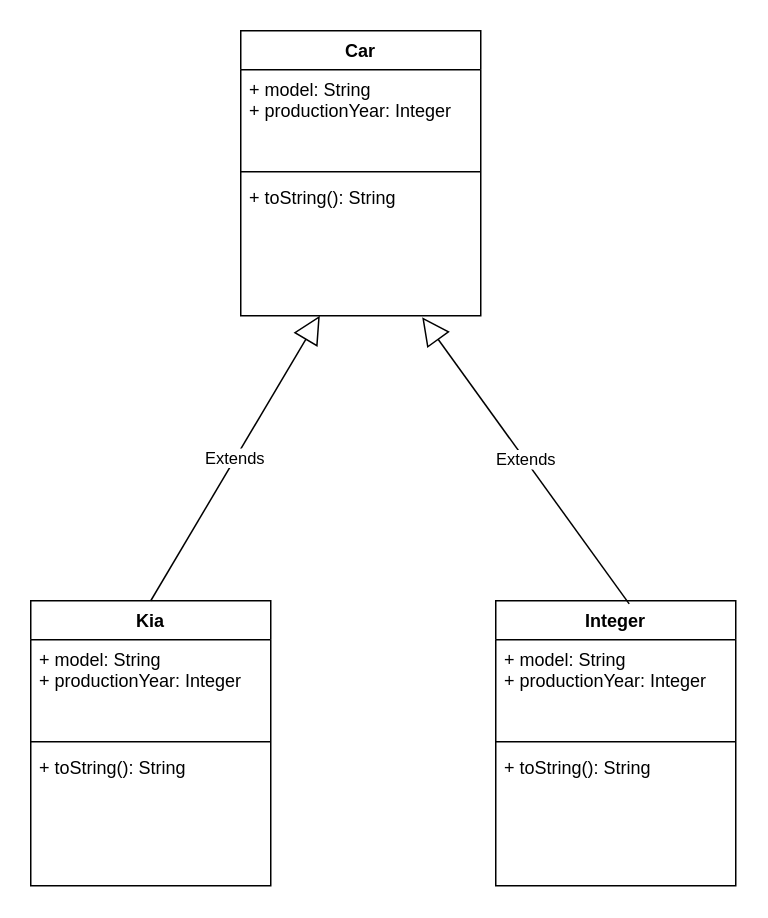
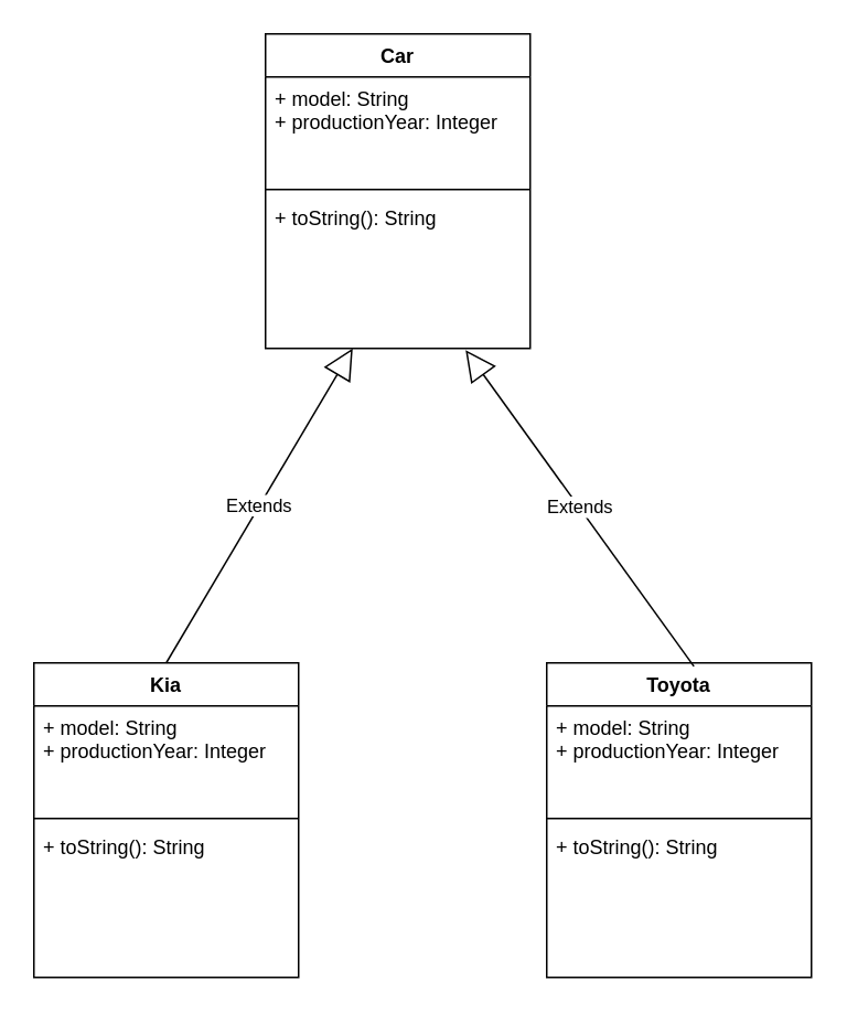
  <mxCell id="0" />
  <mxCell id="1" parent="0" />
  <mxCell id="2" value="Car" style="swimlane;fontStyle=1;align=center;verticalAlign=top;childLayout=stackLayout;horizontal=1;startSize=26;horizontalStack=0;resizeParent=1;resizeParentMax=0;resizeLast=0;collapsible=1;marginBottom=0;" vertex="1" parent="1"><mxGeometry x="160" y="20" width="160" height="190" as="geometry" /></mxCell>
  <mxCell id="3" value="+ model: String&#10;+ productionYear: Integer" style="text;strokeColor=none;fillColor=none;align=left;verticalAlign=top;spacingLeft=4;spacingRight=4;overflow=hidden;rotatable=0;points=[[0,0.5],[1,0.5]];portConstraint=eastwest;" vertex="1" parent="2"><mxGeometry y="26" width="160" height="64" as="geometry" /></mxCell>
  <mxCell id="4" value="" style="line;strokeWidth=1;fillColor=none;align=left;verticalAlign=middle;spacingTop=-1;spacingLeft=3;spacingRight=3;rotatable=0;labelPosition=right;points=[];portConstraint=eastwest;strokeColor=inherit;" vertex="1" parent="2"><mxGeometry y="90" width="160" height="8" as="geometry" /></mxCell>
  <mxCell id="5" value="+ toString(): String" style="text;strokeColor=none;fillColor=none;align=left;verticalAlign=top;spacingLeft=4;spacingRight=4;overflow=hidden;rotatable=0;points=[[0,0.5],[1,0.5]];portConstraint=eastwest;" vertex="1" parent="2"><mxGeometry y="98" width="160" height="92" as="geometry" /></mxCell>
- <mxCell id="6" value="Integer" style="swimlane;fontStyle=1;align=center;verticalAlign=top;childLayout=stackLayout;horizontal=1;startSize=26;horizontalStack=0;resizeParent=1;resizeParentMax=0;resizeLast=0;collapsible=1;marginBottom=0;" vertex="1" parent="1"><mxGeometry x="330" y="400" width="160" height="190" as="geometry" /></mxCell>
+ <mxCell id="6" value="Toyota" style="swimlane;fontStyle=1;align=center;verticalAlign=top;childLayout=stackLayout;horizontal=1;startSize=26;horizontalStack=0;resizeParent=1;resizeParentMax=0;resizeLast=0;collapsible=1;marginBottom=0;" vertex="1" parent="1"><mxGeometry x="330" y="400" width="160" height="190" as="geometry" /></mxCell>
  <mxCell id="7" value="+ model: String&#10;+ productionYear: Integer" style="text;strokeColor=none;fillColor=none;align=left;verticalAlign=top;spacingLeft=4;spacingRight=4;overflow=hidden;rotatable=0;points=[[0,0.5],[1,0.5]];portConstraint=eastwest;" vertex="1" parent="6"><mxGeometry y="26" width="160" height="64" as="geometry" /></mxCell>
  <mxCell id="8" value="" style="line;strokeWidth=1;fillColor=none;align=left;verticalAlign=middle;spacingTop=-1;spacingLeft=3;spacingRight=3;rotatable=0;labelPosition=right;points=[];portConstraint=eastwest;strokeColor=inherit;" vertex="1" parent="6"><mxGeometry y="90" width="160" height="8" as="geometry" /></mxCell>
  <mxCell id="9" value="+ toString(): String" style="text;strokeColor=none;fillColor=none;align=left;verticalAlign=top;spacingLeft=4;spacingRight=4;overflow=hidden;rotatable=0;points=[[0,0.5],[1,0.5]];portConstraint=eastwest;" vertex="1" parent="6"><mxGeometry y="98" width="160" height="92" as="geometry" /></mxCell>
  <mxCell id="10" value="Extends" style="endArrow=block;endSize=16;endFill=0;html=1;rounded=0;exitX=0.556;exitY=0.011;exitDx=0;exitDy=0;exitPerimeter=0;entryX=0.756;entryY=1.011;entryDx=0;entryDy=0;entryPerimeter=0;" edge="1" parent="1" source="6" target="5"><mxGeometry width="160" relative="1" as="geometry"><mxPoint x="-160" y="530" as="sourcePoint" /><mxPoint x="0" y="530" as="targetPoint" /></mxGeometry></mxCell>
  <mxCell id="11" value="Kia" style="swimlane;fontStyle=1;align=center;verticalAlign=top;childLayout=stackLayout;horizontal=1;startSize=26;horizontalStack=0;resizeParent=1;resizeParentMax=0;resizeLast=0;collapsible=1;marginBottom=0;" vertex="1" parent="1"><mxGeometry x="20" y="400" width="160" height="190" as="geometry" /></mxCell>
  <mxCell id="12" value="+ model: String&#10;+ productionYear: Integer" style="text;strokeColor=none;fillColor=none;align=left;verticalAlign=top;spacingLeft=4;spacingRight=4;overflow=hidden;rotatable=0;points=[[0,0.5],[1,0.5]];portConstraint=eastwest;" vertex="1" parent="11"><mxGeometry y="26" width="160" height="64" as="geometry" /></mxCell>
  <mxCell id="13" value="" style="line;strokeWidth=1;fillColor=none;align=left;verticalAlign=middle;spacingTop=-1;spacingLeft=3;spacingRight=3;rotatable=0;labelPosition=right;points=[];portConstraint=eastwest;strokeColor=inherit;" vertex="1" parent="11"><mxGeometry y="90" width="160" height="8" as="geometry" /></mxCell>
  <mxCell id="14" value="+ toString(): String" style="text;strokeColor=none;fillColor=none;align=left;verticalAlign=top;spacingLeft=4;spacingRight=4;overflow=hidden;rotatable=0;points=[[0,0.5],[1,0.5]];portConstraint=eastwest;" vertex="1" parent="11"><mxGeometry y="98" width="160" height="92" as="geometry" /></mxCell>
  <mxCell id="15" value="Extends" style="endArrow=block;endSize=16;endFill=0;html=1;rounded=0;exitX=0.5;exitY=0;exitDx=0;exitDy=0;" edge="1" parent="1" source="11" target="5"><mxGeometry width="160" relative="1" as="geometry"><mxPoint x="428.96" y="412.09" as="sourcePoint" /><mxPoint x="271.04" y="208.988" as="targetPoint" /></mxGeometry></mxCell>
